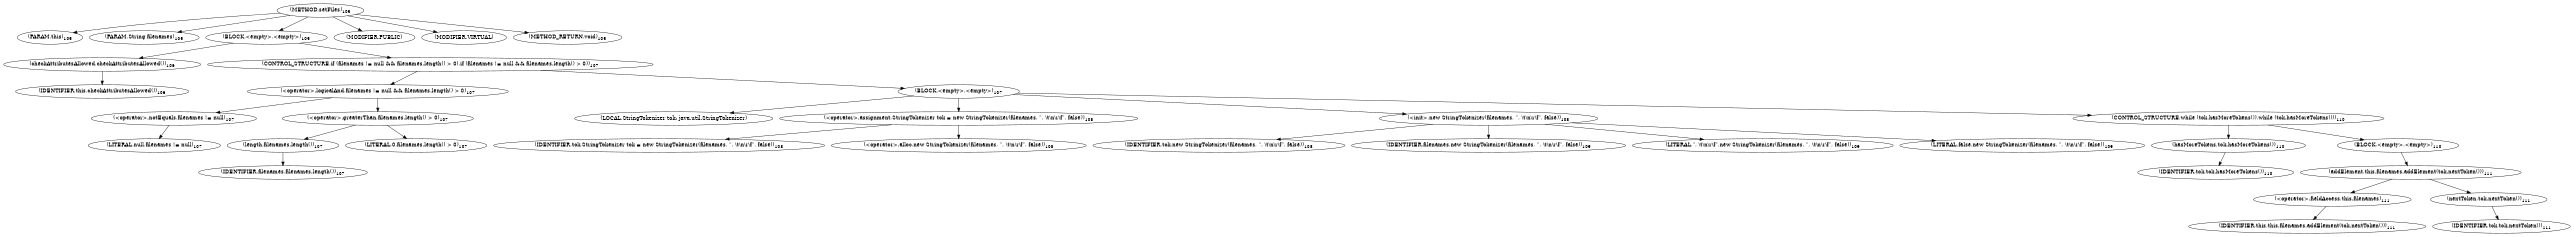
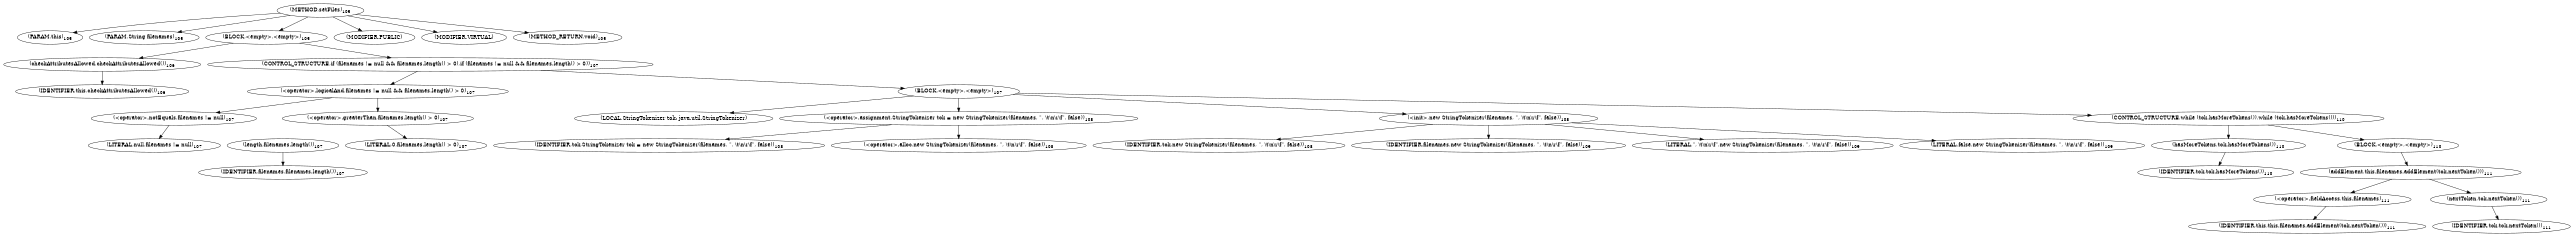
  digraph {
    n1 [label=<(METHOD,setFiles)<SUB>105</SUB>>]
    n2 [label=<(PARAM,this)<SUB>105</SUB>>]
    n3 [label=<(PARAM,String filenames)<SUB>105</SUB>>]
    n4 [label=<(BLOCK,&lt;empty&gt;,&lt;empty&gt;)<SUB>105</SUB>>]
    n5 [label=<(MODIFIER,PUBLIC)>]
    n6 [label=<(MODIFIER,VIRTUAL)>]
    n7 [label=<(METHOD_RETURN,void)<SUB>105</SUB>>]
    n8 [label=<(checkAttributesAllowed,checkAttributesAllowed())<SUB>106</SUB>>]
    n9 [label=<(CONTROL_STRUCTURE,if (filenames != null &amp;&amp; filenames.length() &gt; 0),if (filenames != null &amp;&amp; filenames.length() &gt; 0))<SUB>107</SUB>>]
    n10 [label=<(IDENTIFIER,this,checkAttributesAllowed())<SUB>106</SUB>>]
    n11 [label=<(&lt;operator&gt;.logicalAnd,filenames != null &amp;&amp; filenames.length() &gt; 0)<SUB>107</SUB>>]
    n12 [label=<(BLOCK,&lt;empty&gt;,&lt;empty&gt;)<SUB>107</SUB>>]
    n13 [label=<(&lt;operator&gt;.notEquals,filenames != null)<SUB>107</SUB>>]
    n14 [label=<(&lt;operator&gt;.greaterThan,filenames.length() &gt; 0)<SUB>107</SUB>>]
    n15 [label=<(LOCAL,StringTokenizer tok: java.util.StringTokenizer)>]
    n16 [label=<(&lt;operator&gt;.assignment,StringTokenizer tok = new StringTokenizer(filenames, &quot;, \t\n\r\f&quot;, false))<SUB>108</SUB>>]
    n17 [label=<(&lt;init&gt;,new StringTokenizer(filenames, &quot;, \t\n\r\f&quot;, false))<SUB>108</SUB>>]
    n18 [label=<(CONTROL_STRUCTURE,while (tok.hasMoreTokens()),while (tok.hasMoreTokens()))<SUB>110</SUB>>]
    n19 [label=<(LITERAL,null,filenames != null)<SUB>107</SUB>>]
    n20 [label=<(length,filenames.length())<SUB>107</SUB>>]
    n21 [label=<(LITERAL,0,filenames.length() &gt; 0)<SUB>107</SUB>>]
    n22 [label=<(IDENTIFIER,filenames,filenames.length())<SUB>107</SUB>>]
    n23 [label=<(IDENTIFIER,tok,StringTokenizer tok = new StringTokenizer(filenames, &quot;, \t\n\r\f&quot;, false))<SUB>108</SUB>>]
    n24 [label=<(&lt;operator&gt;.alloc,new StringTokenizer(filenames, &quot;, \t\n\r\f&quot;, false))<SUB>108</SUB>>]
    n25 [label=<(IDENTIFIER,tok,new StringTokenizer(filenames, &quot;, \t\n\r\f&quot;, false))<SUB>108</SUB>>]
    n26 [label=<(IDENTIFIER,filenames,new StringTokenizer(filenames, &quot;, \t\n\r\f&quot;, false))<SUB>109</SUB>>]
    n27 [label=<(LITERAL,&quot;, \t\n\r\f&quot;,new StringTokenizer(filenames, &quot;, \t\n\r\f&quot;, false))<SUB>109</SUB>>]
    n28 [label=<(LITERAL,false,new StringTokenizer(filenames, &quot;, \t\n\r\f&quot;, false))<SUB>109</SUB>>]
    n29 [label=<(hasMoreTokens,tok.hasMoreTokens())<SUB>110</SUB>>]
    n30 [label=<(BLOCK,&lt;empty&gt;,&lt;empty&gt;)<SUB>110</SUB>>]
    n31 [label=<(IDENTIFIER,tok,tok.hasMoreTokens())<SUB>110</SUB>>]
    n32 [label=<(addElement,this.filenames.addElement(tok.nextToken()))<SUB>111</SUB>>]
    n33 [label=<(&lt;operator&gt;.fieldAccess,this.filenames)<SUB>111</SUB>>]
    n34 [label=<(nextToken,tok.nextToken())<SUB>111</SUB>>]
    n35 [label=<(IDENTIFIER,this,this.filenames.addElement(tok.nextToken()))<SUB>111</SUB>>]
    n36 [label=<(IDENTIFIER,tok,tok.nextToken())<SUB>111</SUB>>]
    n1 -> n2
    n1 -> n3
    n1 -> n4
    n1 -> n5
    n1 -> n6
    n1 -> n7
    n4 -> n8
    n4 -> n9
    n8 -> n10
    n9 -> n11
    n9 -> n12
    n11 -> n13
    n11 -> n14
    n12 -> n15
    n12 -> n16
    n12 -> n17
    n12 -> n18
    n13 -> n19
-   n14 -> n20
    n14 -> n21
    n16 -> n23
    n16 -> n24
    n17 -> n25
    n17 -> n26
    n17 -> n27
    n17 -> n28
    n18 -> n29
    n18 -> n30
    n20 -> n22
    n29 -> n31
    n30 -> n32
    n32 -> n33
    n32 -> n34
    n33 -> n35
    n34 -> n36
  }
